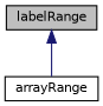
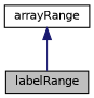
  digraph {
    fontname="DejaVu Sans"
    node [color=black fontname="DejaVu Sans" fontsize=10 shape=record]
    n1 [fillcolor=grey75 fontcolor=black height=0.2 label=labelRange style=filled width=0.4]
    n2 [height=0.2 label=arrayRange width=0.4]
-   n1 -> n2 [color=midnightblue dir=back fontname="DejaVu Sans" fontsize=10 labelfontname=Helvetica labelfontsize=10 style=solid]
+   n2 -> n1 [color=midnightblue dir=back fontname="DejaVu Sans" fontsize=10 labelfontname=Helvetica labelfontsize=10 style=solid]
  }
